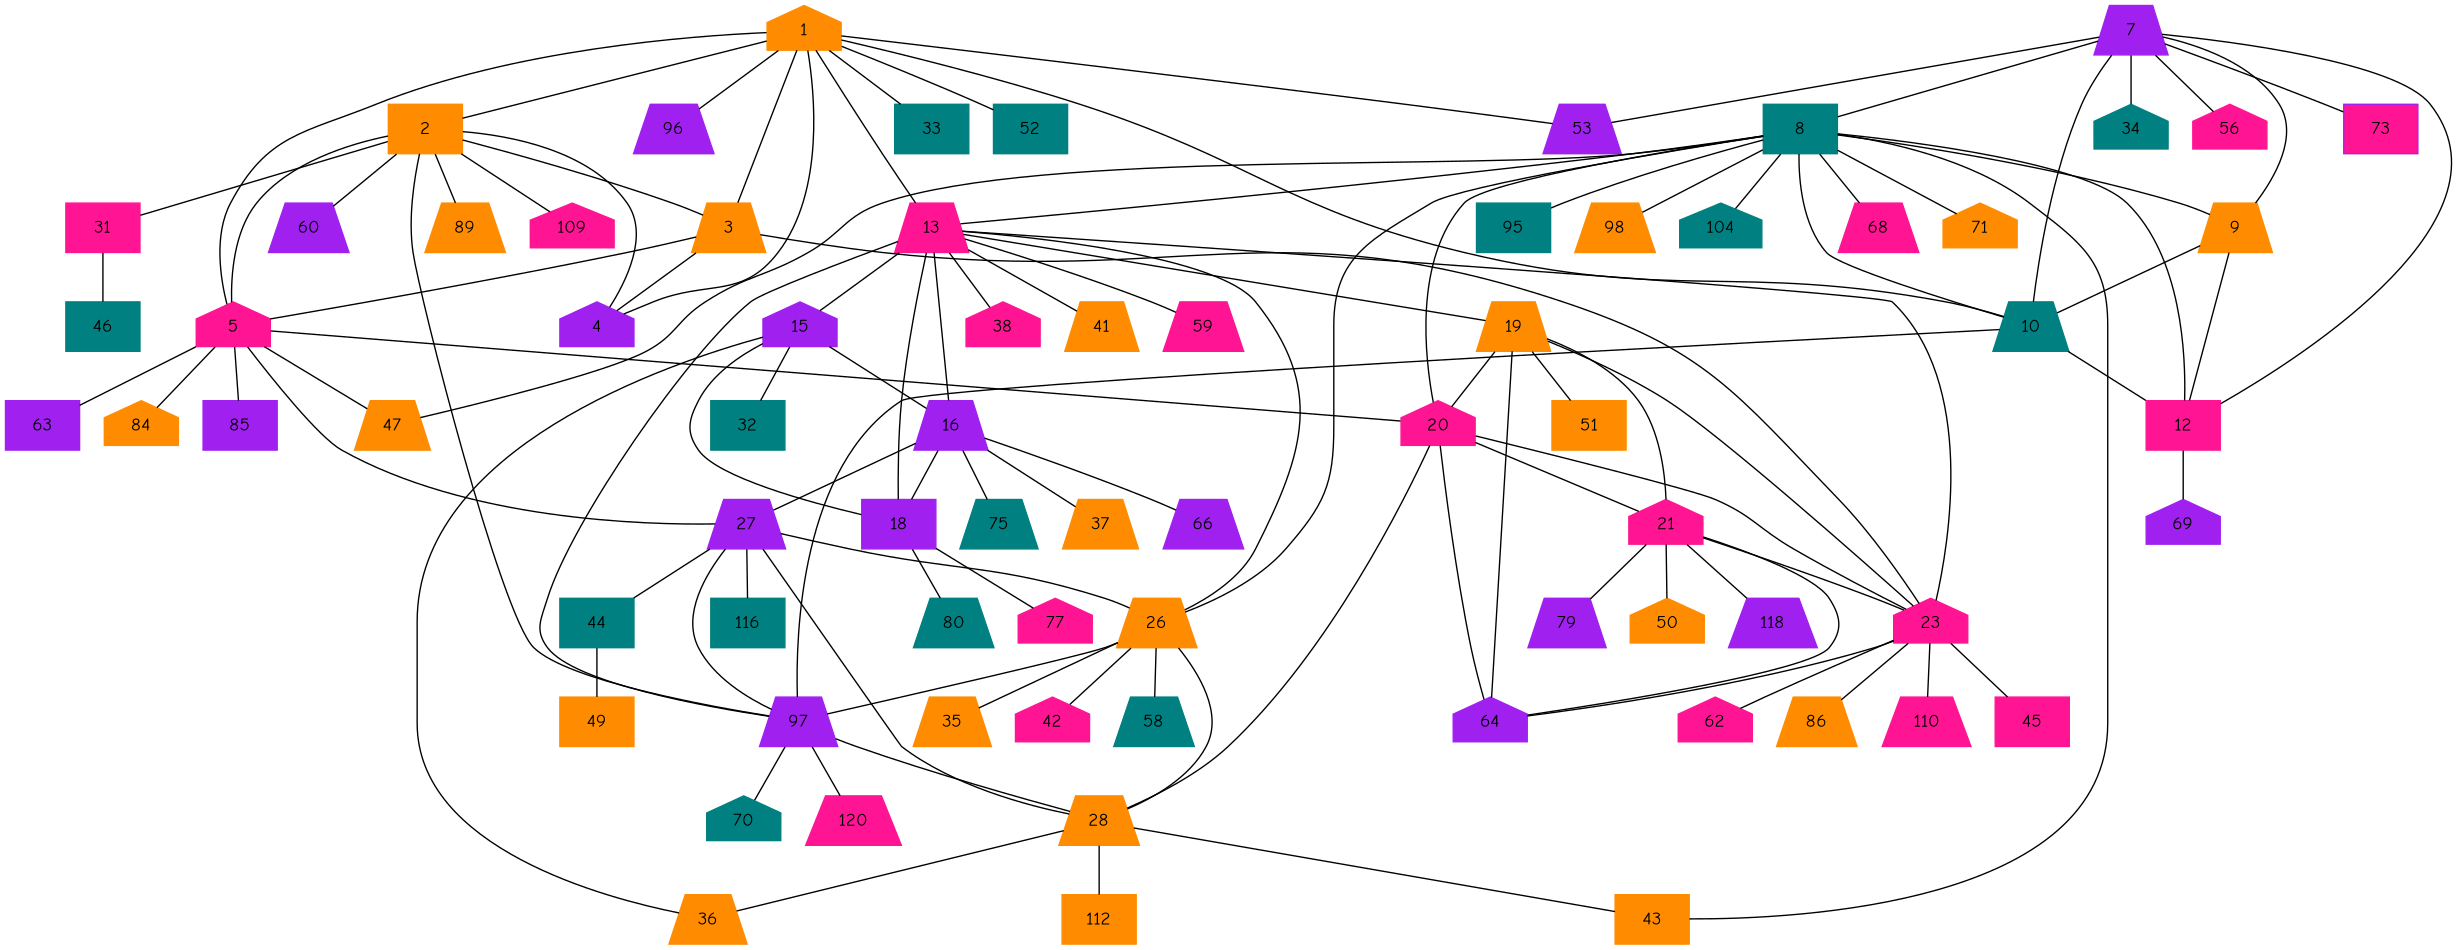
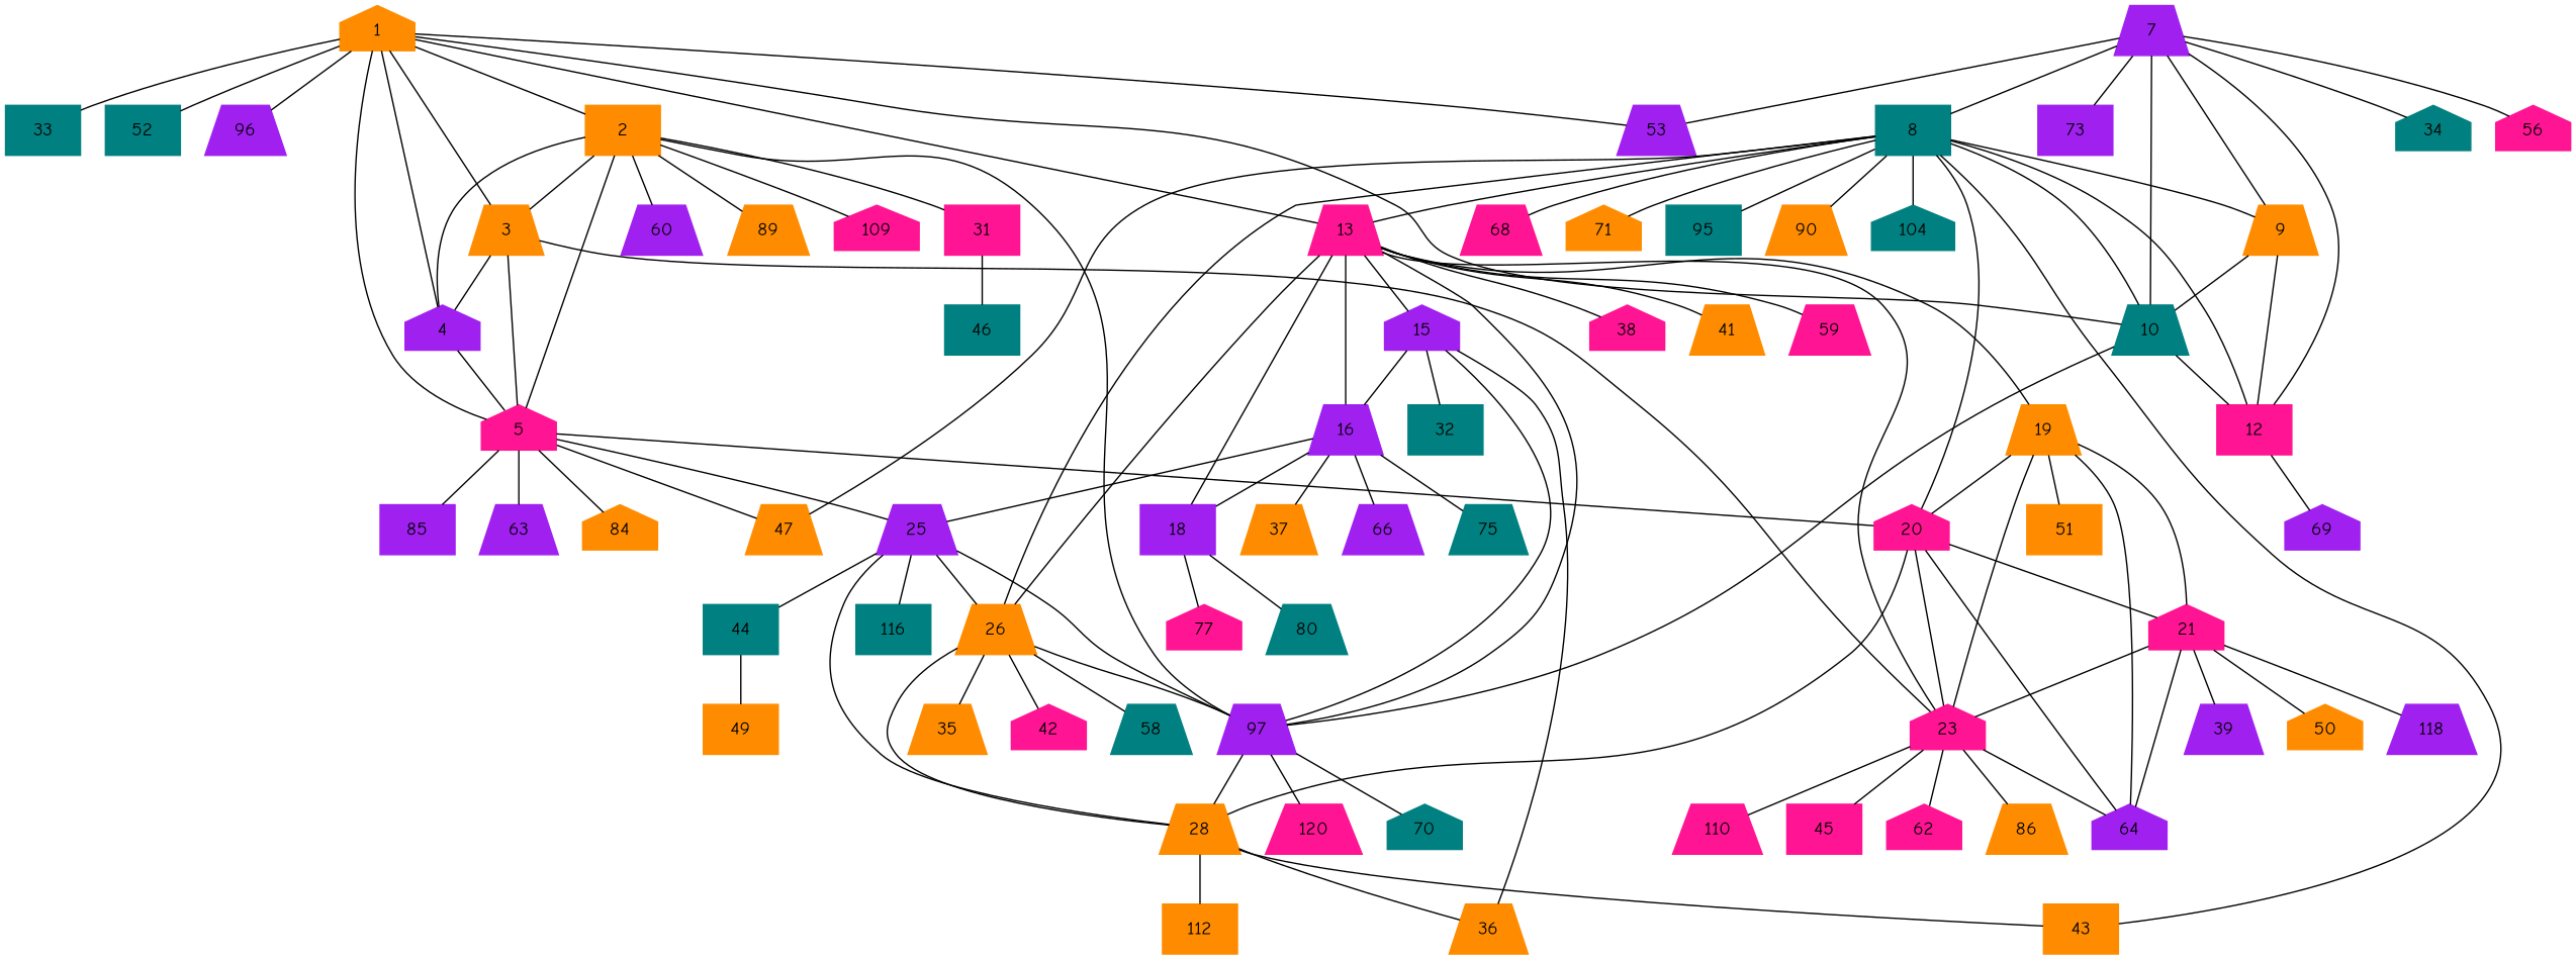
  graph {
    fontname="Comic Neue"
    node [color=darkorange fontname="Comic Neue" shape=trapezium style=filled]
    edge [fontname="Comic Neue"]
    1 [shape=house]
    2 [shape=box]
    3
    4 [color=purple shape=house]
    5 [color=deeppink shape=house super="+6"]
    10 [color=teal super="+11+119+76+54"]
    13 [color=deeppink super="+14+64+17"]
    33 [color=teal shape=box super="+55"]
    52 [color=teal shape=box]
    53 [color=purple super="+121+88"]
    96 [color=purple]
    n12 [color=purple label=97 super="+29"]
    31 [color=deeppink shape=box super="+105"]
    60 [color=purple]
    89
    109 [color=deeppink shape=house]
    23 [color=deeppink shape=house]
    20 [color=deeppink shape=house super="+22"]
-   25 [color=purple super="+65" label=27]
+   25 [color=purple super="+65"]
    47
-   63 [color=purple shape=box]
+   63 [color=purple]
    84 [shape=house super="+90"]
    85 [color=purple shape=box]
    12 [color=deeppink shape=box super="+107+67"]
    26 [super="+30+79+103+93"]
    15 [color=purple shape=house]
    16 [color=purple]
    18 [color=purple shape=box]
    19 [super="+48+97"]
    38 [color=deeppink shape=house]
    41
    59 [color=deeppink]
    28
    70 [color=teal shape=house]
    120 [color=deeppink]
    46 [color=teal shape=box]
    n37 [color=purple label=64 shape=house super="+115+122+61"]
    45 [color=deeppink shape=box]
    62 [color=deeppink shape=house]
    86
    110 [color=deeppink]
    21 [color=deeppink shape=house]
    44 [color=teal shape=box]
    116 [color=teal shape=box]
    8 [color=teal shape=box super="+57+40"]
    9
    43 [shape=box]
    68 [color=deeppink]
    71 [shape=house]
    95 [color=teal shape=box]
-   98
+   98 [label=90]
    104 [color=teal shape=house]
    7 [color=purple]
    34 [color=teal shape=house]
    56 [color=deeppink shape=house]
-   73 [color=purple shape=box fillcolor=deeppink]
+   73 [color=purple shape=box]
    69 [color=purple shape=house]
    35
    42 [color=deeppink shape=house]
    58 [color=teal]
    32 [color=teal shape=box]
    36
    37
    66 [color=purple]
    75 [color=teal]
    77 [color=deeppink shape=house]
    80 [color=teal]
    51 [shape=box]
-   39 [color=purple label=79]
+   39 [color=purple]
    50 [shape=house]
    118 [color=purple]
    112 [shape=box]
    49 [shape=box]
    1 -- 2
    1 -- 3
    1 -- 4
    1 -- 5 [weight=2]
    1 -- 10
    1 -- 13
    1 -- 33
    1 -- 52
    1 -- 53
    1 -- 96
    2 -- 3
    2 -- 4
    2 -- 5 [weight=2]
    2 -- n12
    2 -- 31
    2 -- 60
    2 -- 89
    2 -- 109
    3 -- 4
    3 -- 5 [weight=2]
    3 -- 23
+   4 -- 5 [weight=2]
    5 -- 20
    5 -- 25
    5 -- 47
    5 -- 63
    5 -- 84
    5 -- 85
    10 -- n12
    10 -- 12 [weight=2]
    13 -- n12
    13 -- 23
    13 -- 26
    13 -- 15 [weight=3]
    13 -- 16 [weight=3]
    13 -- 18 [weight=3]
    13 -- 19
    13 -- 38
    13 -- 41
    13 -- 59
    n12 -- 28 [weight=2]
    n12 -- 70
    n12 -- 120
    31 -- 46
    23 -- n37
    23 -- 45
    23 -- 62
    23 -- 86
    23 -- 110
    20 -- 23 [weight=2]
    20 -- 28
    20 -- n37 [weight=2]
    20 -- 21 [weight=2]
    25 -- n12 [weight=2]
    25 -- 26 [weight=2]
    25 -- 28
    25 -- 44
    25 -- 116
    12 -- 69
    26 -- n12 [weight=4]
    26 -- 28 [weight=2]
    26 -- 35
    26 -- 42
    26 -- 58
    15 -- 16
-   15 -- 18
+   15 -- n12
    15 -- 32
    15 -- 36
    16 -- 25
    16 -- 18
    16 -- 37
    16 -- 66
    16 -- 75
    18 -- 77
    18 -- 80
    19 -- 23
    19 -- 20 [weight=2]
    19 -- n37
    19 -- 21
    19 -- 51
    28 -- 43
    28 -- 36
    28 -- 112
    21 -- 23
    21 -- n37
    21 -- 39
    21 -- 50
    21 -- 118
    44 -- 49
    8 -- 10 [weight=2]
    8 -- 13
    8 -- 20
    8 -- 47
    8 -- 12
    8 -- 26
    8 -- 9
    8 -- 43
    8 -- 68
    8 -- 71
    8 -- 95
    8 -- 98
    8 -- 104
    9 -- 10 [weight=2]
    9 -- 12
    7 -- 10 [weight=2]
    7 -- 53
    7 -- 12
    7 -- 8
    7 -- 9
    7 -- 34
    7 -- 56
    7 -- 73
  }
